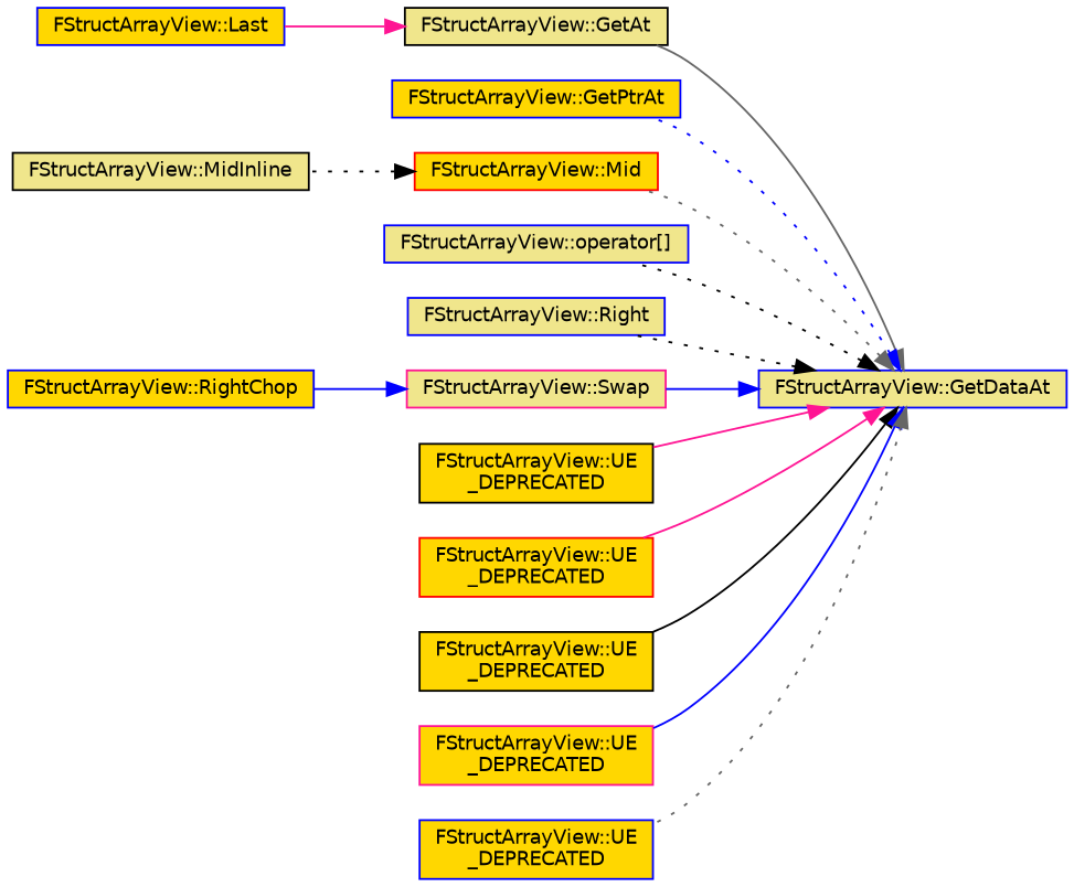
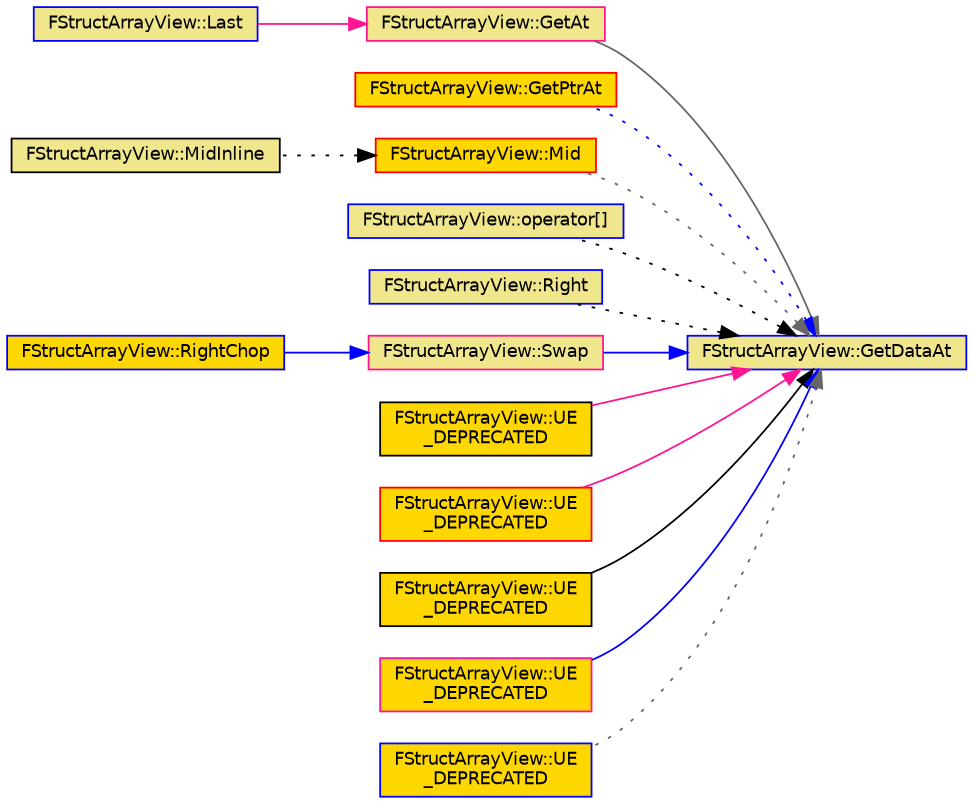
  digraph {
    rankdir=RL
    node [color=blue fillcolor=gold fontname=Helvetica fontsize=10 shape=box style=filled]
    edge [color=blue dir=back fontname=Helvetica fontsize=10 labelfontname=Helvetica labelfontsize=10 style=solid]
    n1 [fillcolor=khaki fontcolor=black height=0.2 label="FStructArrayView::GetDataAt" width=0.4]
-   n2 [color=black fillcolor=khaki height=0.2 label="FStructArrayView::GetAt" width=0.4]
-   n3 [height=0.2 label="FStructArrayView::GetPtrAt" width=0.4]
+   n2 [color=deeppink fillcolor=khaki height=0.2 label="FStructArrayView::GetAt" width=0.4]
+   n3 [color=red height=0.2 label="FStructArrayView::GetPtrAt" width=0.4]
    n4 [color=red height=0.2 label="FStructArrayView::Mid" width=0.4]
    n5 [fillcolor=khaki height=0.2 label="FStructArrayView::operator[]" width=0.4]
    n6 [fillcolor=khaki height=0.2 label="FStructArrayView::Right" width=0.4]
    n7 [color=deeppink fillcolor=khaki height=0.2 label="FStructArrayView::Swap" width=0.4]
    n8 [color=black height=0.2 label="FStructArrayView::UE\l_DEPRECATED" width=0.4]
    n9 [color=red height=0.2 label="FStructArrayView::UE\l_DEPRECATED" width=0.4]
    n10 [color=black height=0.2 label="FStructArrayView::UE\l_DEPRECATED" width=0.4]
    n11 [color=deeppink height=0.2 label="FStructArrayView::UE\l_DEPRECATED" width=0.4]
    n12 [height=0.2 label="FStructArrayView::UE\l_DEPRECATED" width=0.4]
-   n13 [height=0.2 label="FStructArrayView::Last" width=0.4]
+   n13 [fillcolor=khaki height=0.2 label="FStructArrayView::Last" width=0.4]
    n14 [color=black fillcolor=khaki height=0.2 label="FStructArrayView::MidInline" width=0.4]
    n15 [height=0.2 label="FStructArrayView::RightChop" width=0.4]
    n1 -> n2 [color=gray40]
    n1 -> n3 [style=dotted]
    n1 -> n4 [color=gray40 style=dotted]
    n1 -> n5 [color=black style=dotted]
    n1 -> n6 [color=black style=dotted]
    n1 -> n7
    n1 -> n8 [color=deeppink]
    n1 -> n9 [color=deeppink]
    n1 -> n10 [color=black]
    n1 -> n11
    n1 -> n12 [color=gray40 style=dotted]
    n2 -> n13 [color=deeppink]
    n4 -> n14 [color=black style=dotted]
    n7 -> n15
  }
